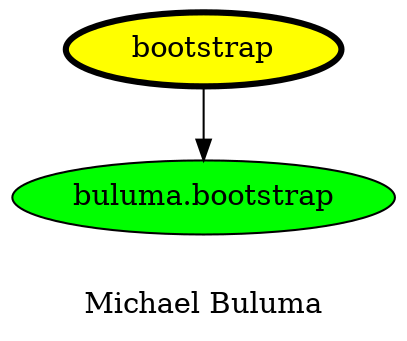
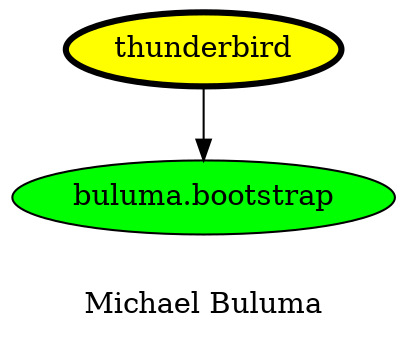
  digraph {
    label="Michael Buluma"
    node [style=filled]
-   thunderbird [fillcolor=yellow penwidth=3 label=bootstrap]
+   thunderbird [fillcolor=yellow penwidth=3]
    "buluma.bootstrap" [fillcolor=green]
    thunderbird -> "buluma.bootstrap"
  }
